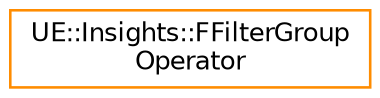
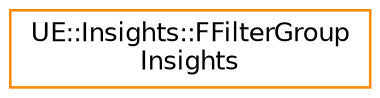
  digraph {
    rankdir=LR
-   n1 [color=darkorange fillcolor=white fontname=Helvetica fontsize=10 height=0.2 label="UE::Insights::FFilterGroup\lOperator" shape=box style=filled width=0.4]
+   n1 [color=darkorange fillcolor=white fontname=Helvetica fontsize=10 height=0.2 label="UE::Insights::FFilterGroup\lInsights" shape=box style=filled width=0.4]
  }
